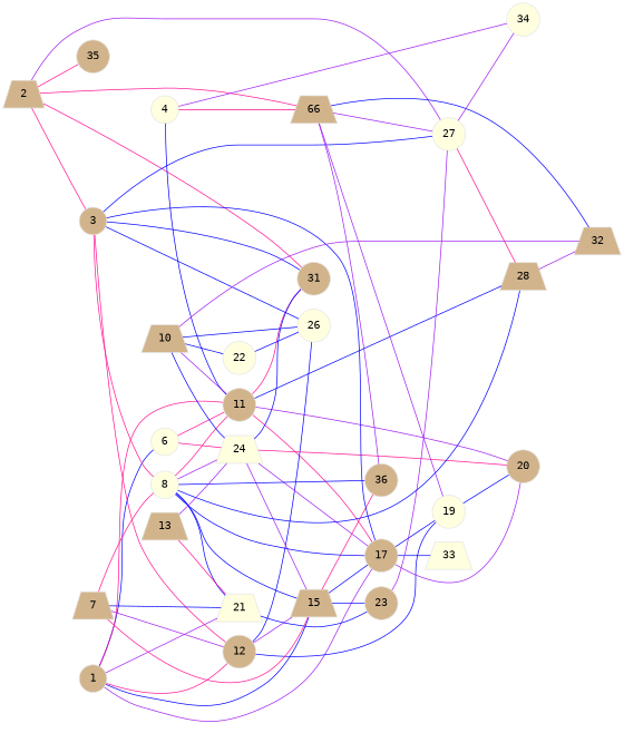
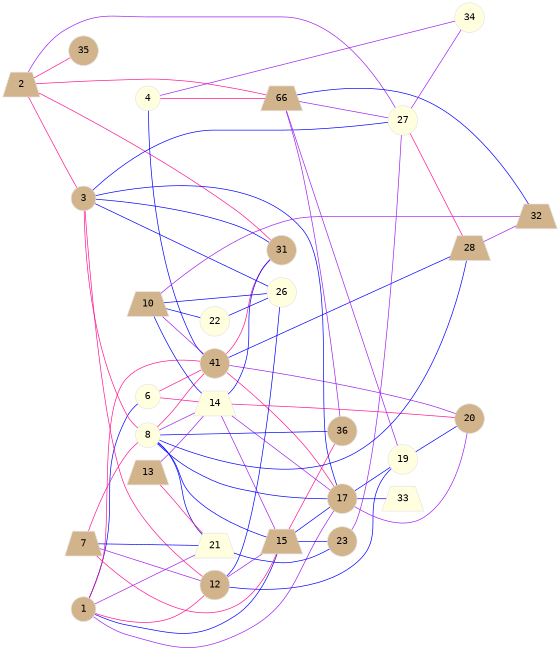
  graph {
    fontname="DejaVu Sans Mono"
    rankdir=LR
    node [color=gray90 fillcolor=tan fontname="DejaVu Sans Mono" shape=circle style=filled]
    edge [color=blue fontname="DejaVu Sans Mono" weight=1.0]
    6 [fillcolor=lightyellow]
    1
-   11
+   11 [label=41]
    12
    15 [shape=trapezium]
    17
    21 [fillcolor=lightyellow shape=trapezium]
-   14 [fillcolor=lightyellow shape=trapezium label=24]
+   14 [fillcolor=lightyellow shape=trapezium]
    31
    28 [shape=trapezium]
    20
    26 [fillcolor=lightyellow]
    19 [fillcolor=lightyellow]
    36
    23
    33 [fillcolor=lightyellow shape=trapezium]
    2 [shape=trapezium]
    3
    n19 [label=66 shape=trapezium]
    27 [fillcolor=lightyellow]
    35
    8 [fillcolor=lightyellow]
    32 [shape=trapezium]
    34 [fillcolor=lightyellow]
    4 [fillcolor=lightyellow]
    7 [shape=trapezium]
    10 [shape=trapezium]
    22 [fillcolor=lightyellow]
    13 [shape=trapezium]
    6 -- 11 [color=deeppink weight=2.0]
    6 -- 14 [color=deeppink]
    1 -- 6
    1 -- 11 [color=deeppink weight=2.0]
    1 -- 12 [color=deeppink]
    1 -- 15
    1 -- 17 [color=purple]
    1 -- 21 [color=purple]
    11 -- 17 [color=deeppink]
    11 -- 31 [color=deeppink]
    11 -- 28
    11 -- 20 [color=purple]
    12 -- 15 [color=purple weight=3.0]
    12 -- 26
    12 -- 19
    15 -- 17
    15 -- 36 [color=deeppink weight=2.0]
    15 -- 23
    17 -- 20 [color=purple]
    17 -- 19
    17 -- 33
    21 -- 23
    14 -- 15 [color=purple]
    14 -- 17 [color=purple]
    14 -- 31
    14 -- 20 [color=deeppink]
    28 -- 32 [color=purple]
    19 -- 20
    23 -- 27 [color=purple]
    2 -- 31 [color=deeppink]
    2 -- 3 [color=deeppink weight=2.0]
    2 -- n19 [color=deeppink]
    2 -- 27 [color=purple weight=2.0]
    2 -- 35 [color=deeppink]
    3 -- 12 [color=deeppink]
    3 -- 17
    3 -- 31
    3 -- 26
    3 -- 27
    3 -- 8 [color=deeppink]
    n19 -- 19 [color=purple weight=2.0]
    n19 -- 36 [color=purple]
    n19 -- 27 [color=purple]
    n19 -- 32
    27 -- 28 [color=deeppink weight=2.0]
    27 -- 34 [color=purple]
    8 -- 11 [color=deeppink]
    8 -- 15
    8 -- 17
    8 -- 21
    8 -- 14 [color=purple]
    8 -- 28
    8 -- 36
    4 -- 11 [weight=3.0]
    4 -- n19 [color=deeppink]
    4 -- 34 [color=purple]
    7 -- 12 [color=purple]
    7 -- 15 [color=deeppink]
    7 -- 21
    7 -- 8 [color=deeppink]
    10 -- 11 [color=purple]
    10 -- 14
    10 -- 26
    10 -- 32 [color=purple weight=2.0]
    10 -- 22
    22 -- 26 [weight=2.0]
    13 -- 21 [color=deeppink]
    13 -- 14 [color=purple]
  }
